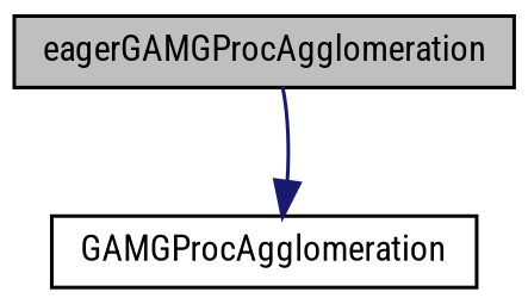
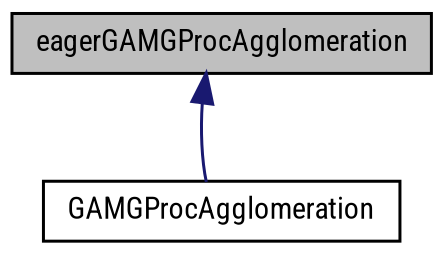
  digraph {
    fontname="Roboto Condensed"
    node [color=black fontname="Roboto Condensed" fontsize=10 shape=record]
    n1 [fillcolor=grey75 fontcolor=black height=0.2 label=eagerGAMGProcAgglomeration style=filled width=0.4]
    n2 [height=0.2 label=GAMGProcAgglomeration width=0.4]
-   n2 -> n1 [color=midnightblue dir=back fontname="Roboto Condensed" fontsize=10 labelfontname=FreeSans labelfontsize=10 style=solid]
+   n1 -> n2 [color=midnightblue dir=back fontname="Roboto Condensed" fontsize=10 labelfontname=FreeSans labelfontsize=10 style=solid]
  }
